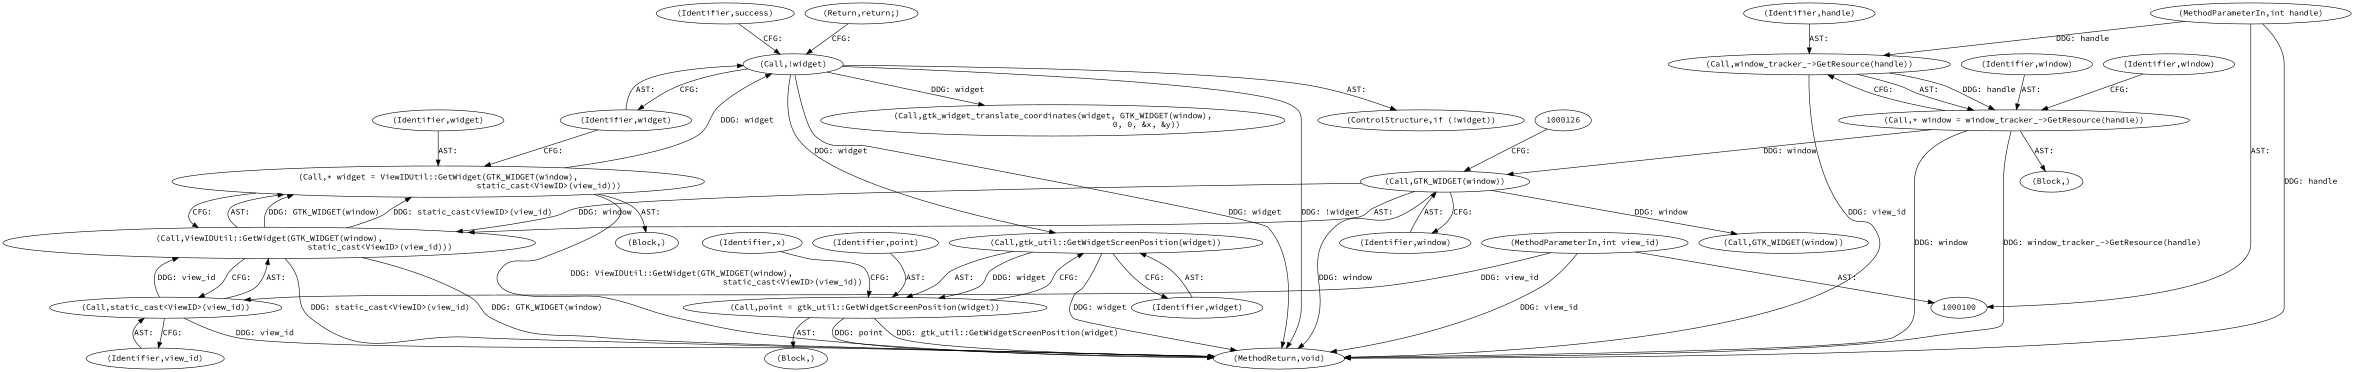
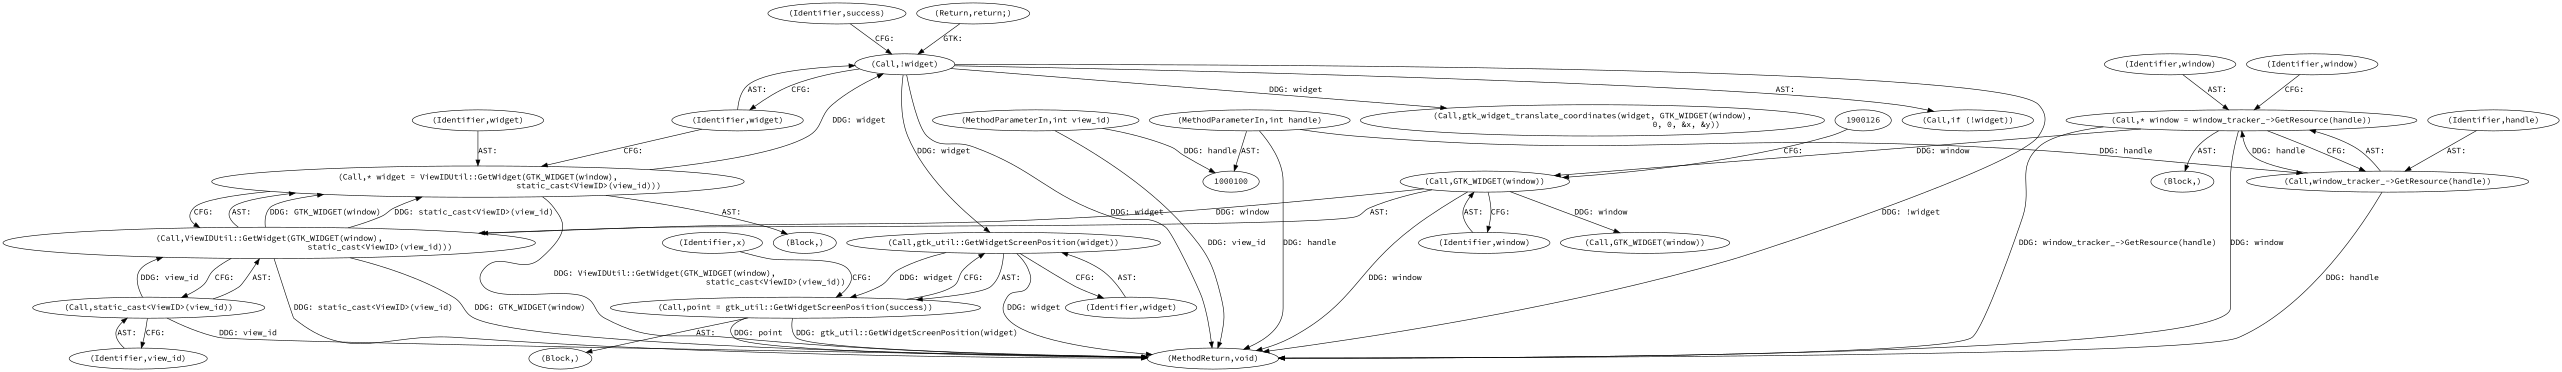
  digraph {
    fontname="Source Code Pro"
    node [fontname="Source Code Pro"]
    edge [fontname="Source Code Pro"]
    n1 [label="(Call,gtk_util::GetWidgetScreenPosition(widget))"]
-   n2 [label="(Call,point = gtk_util::GetWidgetScreenPosition(widget))"]
+   n2 [label="(Call,point = gtk_util::GetWidgetScreenPosition(success))"]
    n3 [label="(Identifier,widget)"]
    n4 [label="(MethodReturn,void)"]
    n5 [label="(Block,)"]
    n6 [label="(Call,!widget)"]
    n7 [label="(Identifier,widget)"]
    n8 [label="(Call,gtk_widget_translate_coordinates(widget, GTK_WIDGET(window),\n                                       0, 0, &x, &y))"]
-   n9 [label="(ControlStructure,if (!widget))"]
+   n9 [label="(Call,if (!widget))"]
    n10 [label="(Call,* widget = ViewIDUtil::GetWidget(GTK_WIDGET(window),\n                                              static_cast<ViewID>(view_id)))"]
    n11 [label="(Call,ViewIDUtil::GetWidget(GTK_WIDGET(window),\n                                              static_cast<ViewID>(view_id)))"]
    n12 [label="(Block,)"]
    n13 [label="(Call,static_cast<ViewID>(view_id))"]
    n14 [label="(Identifier,view_id)"]
    n15 [label="(Call,GTK_WIDGET(window))"]
    n16 [label="(Call,GTK_WIDGET(window))"]
    n17 [label="(Identifier,window)"]
    n18 [label="(Call,* window = window_tracker_->GetResource(handle))"]
    n19 [label="(Call,window_tracker_->GetResource(handle))"]
    n20 [label="(Block,)"]
    n21 [label="(Identifier,handle)"]
    n22 [label="(MethodParameterIn,int handle)"]
    1000100
    n24 [label="(MethodParameterIn,int view_id)"]
    n25 [label="(Identifier,window)"]
    n26 [label="(Identifier,x)"]
-   n27 [label="(Identifier,point)"]
    n28 [label="(Identifier,success)"]
    n29 [label="(Identifier,window)"]
    n30 [label="(Return,return;)"]
    n31 [label="(Identifier,widget)"]
-   1000126
+   1000126 [label=1900126]
    n1 -> n2 [label="AST: "]
    n1 -> n2 [label="DDG: widget"]
    n1 -> n3 [label="CFG: "]
    n1 -> n4 [label="DDG: widget"]
    n2 -> n1 [label="CFG: "]
    n2 -> n4 [label="DDG: point"]
    n2 -> n4 [label="DDG: gtk_util::GetWidgetScreenPosition(widget)"]
    n2 -> n5 [label="AST: "]
    n3 -> n1 [label="AST: "]
    n6 -> n1 [label="DDG: widget"]
    n6 -> n4 [label="DDG: widget"]
    n6 -> n4 [label="DDG: !widget"]
    n6 -> n7 [label="CFG: "]
    n6 -> n8 [label="DDG: widget"]
    n6 -> n9 [label="AST: "]
    n7 -> n6 [label="AST: "]
    n7 -> n10 [label="CFG: "]
    n10 -> n4 [label="DDG: ViewIDUtil::GetWidget(GTK_WIDGET(window),\n                                              static_cast<ViewID>(view_id))"]
    n10 -> n6 [label="DDG: widget"]
    n10 -> n11 [label="CFG: "]
    n10 -> n12 [label="AST: "]
    n11 -> n4 [label="DDG: static_cast<ViewID>(view_id)"]
    n11 -> n4 [label="DDG: GTK_WIDGET(window)"]
    n11 -> n10 [label="AST: "]
    n11 -> n10 [label="DDG: GTK_WIDGET(window)"]
    n11 -> n10 [label="DDG: static_cast<ViewID>(view_id)"]
    n11 -> n13 [label="CFG: "]
    n13 -> n4 [label="DDG: view_id"]
    n13 -> n11 [label="AST: "]
    n13 -> n11 [label="DDG: view_id"]
    n13 -> n14 [label="CFG: "]
    n14 -> n13 [label="AST: "]
    n15 -> n4 [label="DDG: window"]
    n15 -> n11 [label="AST: "]
    n15 -> n11 [label="DDG: window"]
    n15 -> n16 [label="DDG: window"]
    n15 -> n17 [label="CFG: "]
    n17 -> n15 [label="AST: "]
    n18 -> n4 [label="DDG: window_tracker_->GetResource(handle)"]
    n18 -> n4 [label="DDG: window"]
    n18 -> n15 [label="DDG: window"]
    n18 -> n19 [label="CFG: "]
    n18 -> n20 [label="AST: "]
-   n19 -> n4 [label="DDG: view_id"]
+   n19 -> n4 [label="DDG: handle"]
    n19 -> n18 [label="AST: "]
    n19 -> n18 [label="DDG: handle"]
    n21 -> n19 [label="AST: "]
    n22 -> n4 [label="DDG: handle"]
    n22 -> n19 [label="DDG: handle"]
    n22 -> 1000100 [label="AST: "]
    n24 -> n4 [label="DDG: view_id"]
-   n24 -> n13 [label="DDG: view_id"]
-   n24 -> 1000100 [label="AST: "]
+   n24 -> 1000100 [label="DDG: handle"]
    n25 -> n18 [label="AST: "]
    n26 -> n2 [label="CFG: "]
-   n27 -> n2 [label="AST: "]
    n28 -> n6 [label="CFG: "]
    n29 -> n18 [label="CFG: "]
-   n30 -> n6 [label="CFG: "]
+   n30 -> n6 [label="GTK: "]
    n31 -> n10 [label="AST: "]
    1000126 -> n15 [label="CFG: "]
  }
